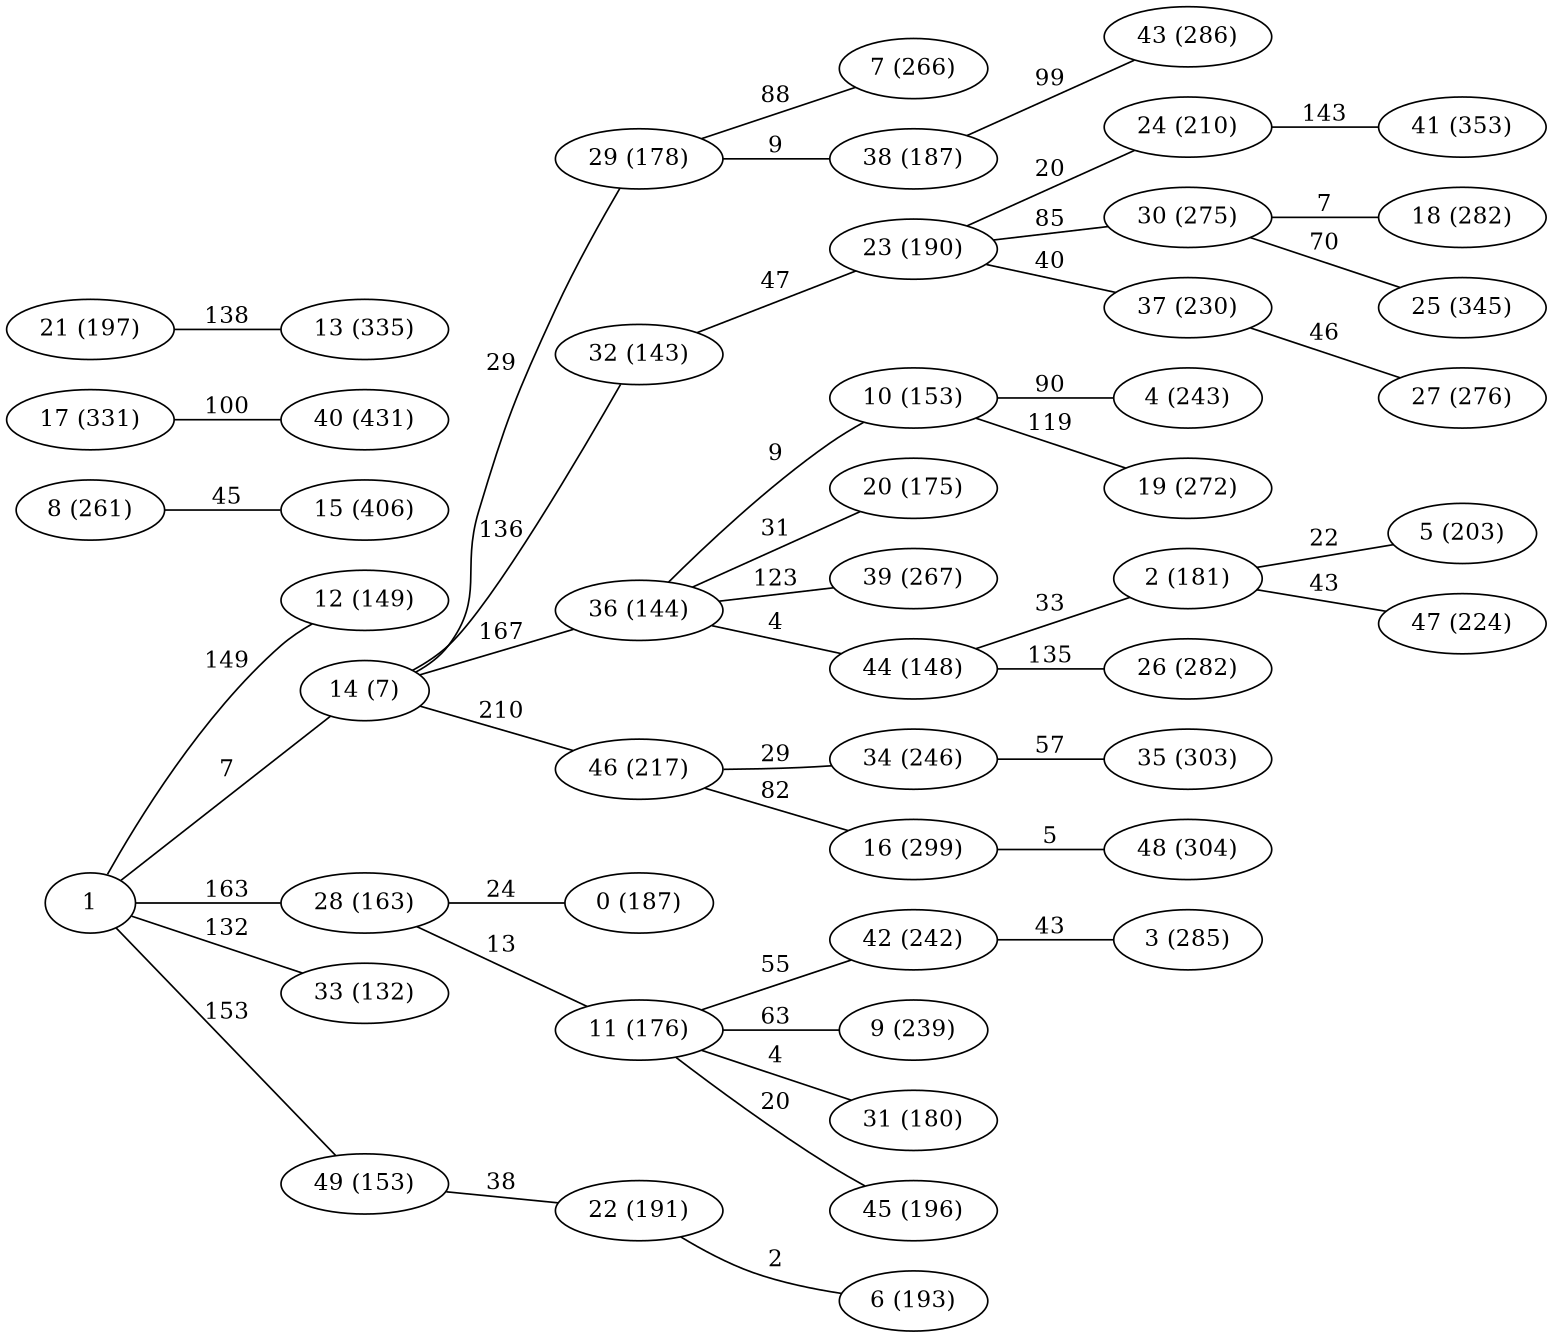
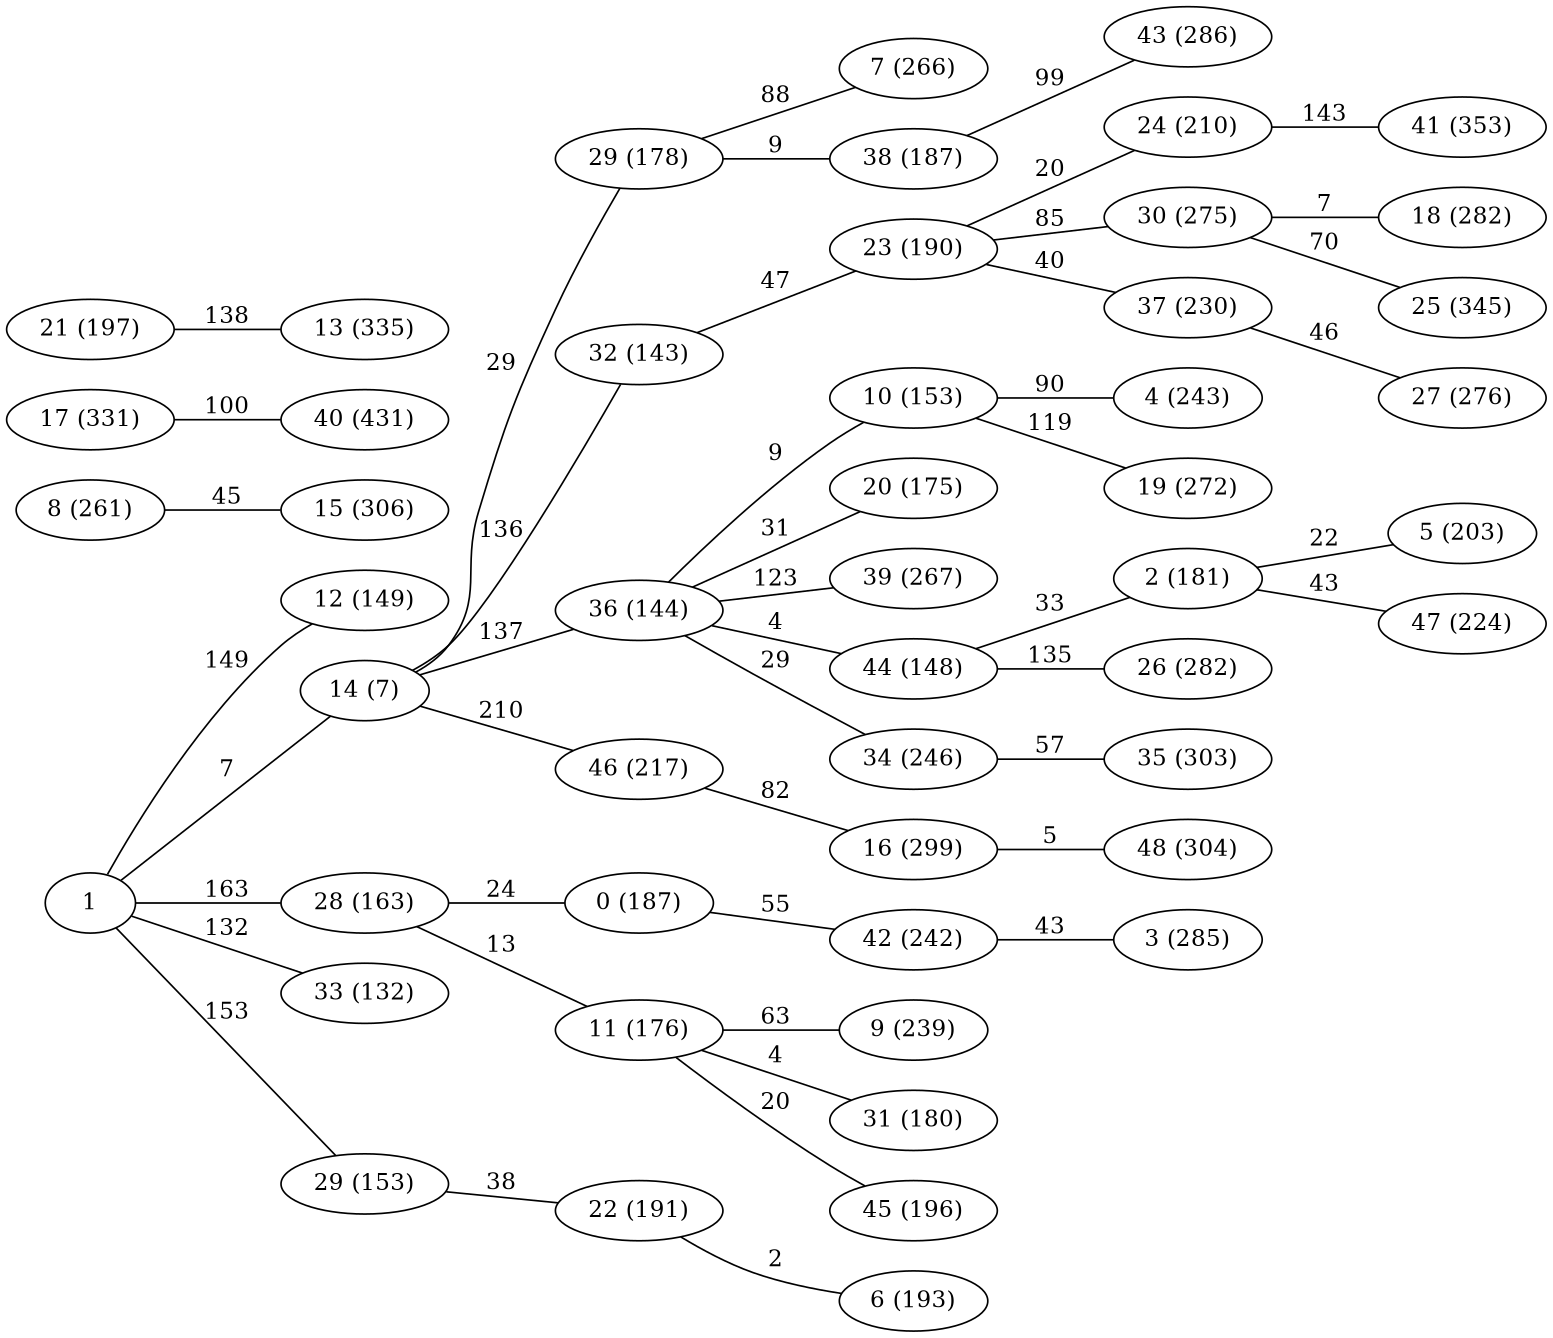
  strict graph {
    rankdir=LR
    n1 [label="12 (149)"]
    1
    n3 [label="14 (7)"]
    n4 [label="28 (163)"]
    n5 [label="33 (132)"]
-   n6 [label="49 (153)"]
+   n6 [label="29 (153)"]
    n7 [label="29 (178)"]
    n8 [label="32 (143)"]
    n9 [label="36 (144)"]
    n10 [label="46 (217)"]
    n11 [label="0 (187)"]
    n12 [label="11 (176)"]
    n13 [label="22 (191)"]
    n14 [label="42 (242)"]
    n15 [label="8 (261)"]
-   n16 [label="15 (406)"]
+   n16 [label="15 (306)"]
    n17 [label="3 (285)"]
    n18 [label="2 (181)"]
    n19 [label="5 (203)"]
    n20 [label="47 (224)"]
    n21 [label="4 (243)"]
    n22 [label="6 (193)"]
    n23 [label="7 (266)"]
    n24 [label="9 (239)"]
    n25 [label="10 (153)"]
    n26 [label="19 (272)"]
    n27 [label="31 (180)"]
    n28 [label="45 (196)"]
    n29 [label="17 (331)"]
    n30 [label="40 (431)"]
    n31 [label="38 (187)"]
    n32 [label="13 (335)"]
    n33 [label="23 (190)"]
    n34 [label="20 (175)"]
    n35 [label="39 (267)"]
    n36 [label="44 (148)"]
    n37 [label="16 (299)"]
    n38 [label="34 (246)"]
    n39 [label="48 (304)"]
    n40 [label="18 (282)"]
    n41 [label="21 (197)"]
    n42 [label="24 (210)"]
    n43 [label="30 (275)"]
    n44 [label="37 (230)"]
    n45 [label="41 (353)"]
    n46 [label="25 (345)"]
    n47 [label="27 (276)"]
    n48 [label="26 (282)"]
    n49 [label="43 (286)"]
    n50 [label="35 (303)"]
    1 -- n1 [label=149]
    1 -- n3 [label=7]
    1 -- n4 [label=163]
    1 -- n5 [label=132]
    1 -- n6 [label=153]
    n3 -- n7 [label=29]
    n3 -- n8 [label=136]
-   n3 -- n9 [label=167]
+   n3 -- n9 [label=137]
    n3 -- n10 [label=210]
    n4 -- n11 [label=24]
    n4 -- n12 [label=13]
    n6 -- n13 [label=38]
    n7 -- n23 [label=88]
    n7 -- n31 [label=9]
    n8 -- n33 [label=47]
    n9 -- n25 [label=9]
    n9 -- n34 [label=31]
    n9 -- n35 [label=123]
    n9 -- n36 [label=4]
    n10 -- n37 [label=82]
-   n10 -- n38 [label=29]
-   n12 -- n14 [label=55]
+   n9 -- n38 [label=29]
+   n11 -- n14 [label=55]
    n12 -- n24 [label=63]
    n12 -- n27 [label=4]
    n12 -- n28 [label=20]
    n13 -- n22 [label=2]
    n14 -- n17 [label=43]
    n15 -- n16 [label=45]
    n18 -- n19 [label=22]
    n18 -- n20 [label=43]
    n25 -- n21 [label=90]
    n25 -- n26 [label=119]
    n29 -- n30 [label=100]
    n31 -- n49 [label=99]
    n33 -- n42 [label=20]
    n33 -- n43 [label=85]
    n33 -- n44 [label=40]
    n36 -- n18 [label=33]
    n36 -- n48 [label=135]
    n37 -- n39 [label=5]
    n38 -- n50 [label=57]
    n41 -- n32 [label=138]
    n42 -- n45 [label=143]
    n43 -- n40 [label=7]
    n43 -- n46 [label=70]
    n44 -- n47 [label=46]
  }
